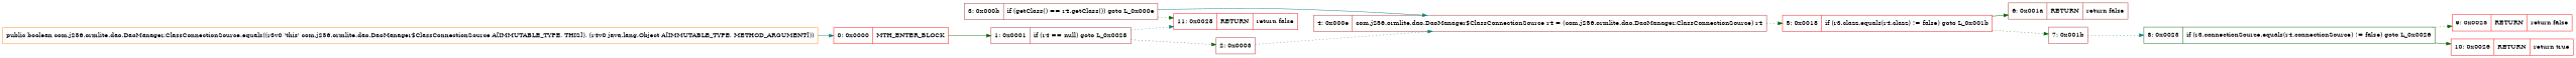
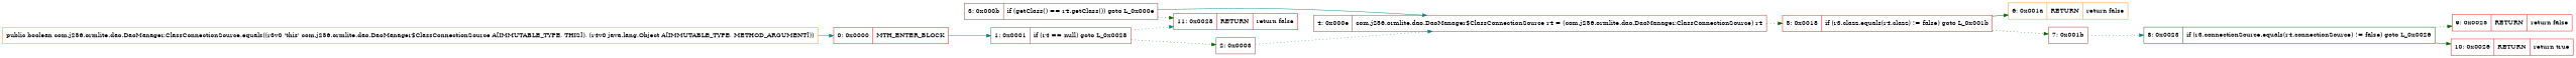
  digraph {
    rankdir=LR
    node [color=red shape=record]
    edge [color=darkgreen style=dotted]
    n1 [label="{0\:\ 0x0000|MTH_ENTER_BLOCK\l}"]
    n2 [color=brown label="{1\:\ 0x0001|if (r4 == null) goto L_0x0028\l}"]
    n3 [color=brown label="{2\:\ 0x0003}"]
    n4 [label="{11\:\ 0x0028|RETURN\l|return false\l}"]
    n5 [color=brown label="{4\:\ 0x000e|com.j256.ormlite.dao.DaoManager$ClassConnectionSource r4 = (com.j256.ormlite.dao.DaoManager.ClassConnectionSource) r4\l}"]
    n6 [color=brown label="{3\:\ 0x000b|if (getClass() == r4.getClass()) goto L_0x000e\l}"]
    n7 [label="{5\:\ 0x0018|if (r3.clazz.equals(r4.clazz) != false) goto L_0x001b\l}"]
-   n8 [color=brown label="{6\:\ 0x001a|RETURN\l|return false\l}"]
+   n8 [color=darkorange label="{6\:\ 0x001a|RETURN\l|return false\l}"]
    n9 [color=brown label="{7\:\ 0x001b}"]
    n10 [color=darkgreen label="{8\:\ 0x0023|if (r3.connectionSource.equals(r4.connectionSource) != false) goto L_0x0026\l}"]
    n11 [label="{9\:\ 0x0025|RETURN\l|return false\l}"]
    n12 [label="{10\:\ 0x0026|RETURN\l|return true\l}"]
    n13 [color=darkorange label="{public boolean com.j256.ormlite.dao.DaoManager.ClassConnectionSource.equals((r3v0 'this' com.j256.ormlite.dao.DaoManager$ClassConnectionSource A[IMMUTABLE_TYPE, THIS]), (r4v0 java.lang.Object A[IMMUTABLE_TYPE, METHOD_ARGUMENT])) }"]
-   n1 -> n2 [style=solid]
+   n1 -> n2 [color=teal style=solid]
    n2 -> n3
    n2 -> n4 [color=teal]
    n3 -> n5 [color=teal]
    n5 -> n7
    n6 -> n4
    n6 -> n5 [color=teal style=solid]
    n7 -> n8 [style=solid]
    n7 -> n9
    n9 -> n10 [color=teal]
    n10 -> n11
    n10 -> n12 [style=solid]
    n13 -> n1 [color=teal style=solid]
  }
